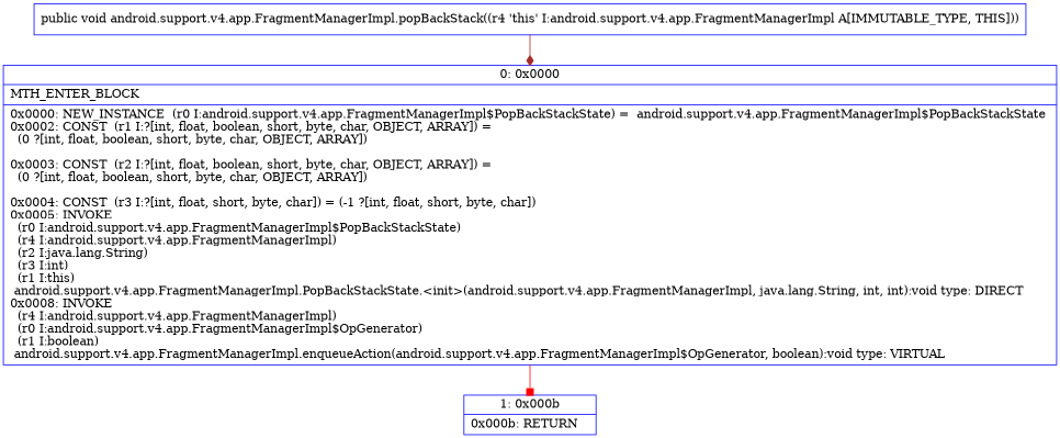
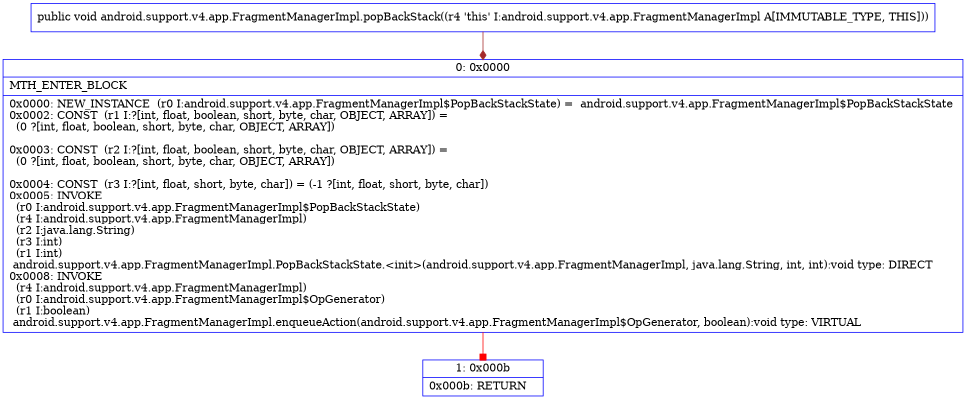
  digraph {
    node [shape=record color=blue]
-   n1 [label="{0\:\ 0x0000|MTH_ENTER_BLOCK\l|0x0000: NEW_INSTANCE  (r0 I:android.support.v4.app.FragmentManagerImpl$PopBackStackState) =  android.support.v4.app.FragmentManagerImpl$PopBackStackState \l0x0002: CONST  (r1 I:?[int, float, boolean, short, byte, char, OBJECT, ARRAY]) = \l  (0 ?[int, float, boolean, short, byte, char, OBJECT, ARRAY])\l \l0x0003: CONST  (r2 I:?[int, float, boolean, short, byte, char, OBJECT, ARRAY]) = \l  (0 ?[int, float, boolean, short, byte, char, OBJECT, ARRAY])\l \l0x0004: CONST  (r3 I:?[int, float, short, byte, char]) = (\-1 ?[int, float, short, byte, char]) \l0x0005: INVOKE  \l  (r0 I:android.support.v4.app.FragmentManagerImpl$PopBackStackState)\l  (r4 I:android.support.v4.app.FragmentManagerImpl)\l  (r2 I:java.lang.String)\l  (r3 I:int)\l  (r1 I:this)\l android.support.v4.app.FragmentManagerImpl.PopBackStackState.\<init\>(android.support.v4.app.FragmentManagerImpl, java.lang.String, int, int):void type: DIRECT \l0x0008: INVOKE  \l  (r4 I:android.support.v4.app.FragmentManagerImpl)\l  (r0 I:android.support.v4.app.FragmentManagerImpl$OpGenerator)\l  (r1 I:boolean)\l android.support.v4.app.FragmentManagerImpl.enqueueAction(android.support.v4.app.FragmentManagerImpl$OpGenerator, boolean):void type: VIRTUAL \l}"]
+   n1 [label="{0\:\ 0x0000|MTH_ENTER_BLOCK\l|0x0000: NEW_INSTANCE  (r0 I:android.support.v4.app.FragmentManagerImpl$PopBackStackState) =  android.support.v4.app.FragmentManagerImpl$PopBackStackState \l0x0002: CONST  (r1 I:?[int, float, boolean, short, byte, char, OBJECT, ARRAY]) = \l  (0 ?[int, float, boolean, short, byte, char, OBJECT, ARRAY])\l \l0x0003: CONST  (r2 I:?[int, float, boolean, short, byte, char, OBJECT, ARRAY]) = \l  (0 ?[int, float, boolean, short, byte, char, OBJECT, ARRAY])\l \l0x0004: CONST  (r3 I:?[int, float, short, byte, char]) = (\-1 ?[int, float, short, byte, char]) \l0x0005: INVOKE  \l  (r0 I:android.support.v4.app.FragmentManagerImpl$PopBackStackState)\l  (r4 I:android.support.v4.app.FragmentManagerImpl)\l  (r2 I:java.lang.String)\l  (r3 I:int)\l  (r1 I:int)\l android.support.v4.app.FragmentManagerImpl.PopBackStackState.\<init\>(android.support.v4.app.FragmentManagerImpl, java.lang.String, int, int):void type: DIRECT \l0x0008: INVOKE  \l  (r4 I:android.support.v4.app.FragmentManagerImpl)\l  (r0 I:android.support.v4.app.FragmentManagerImpl$OpGenerator)\l  (r1 I:boolean)\l android.support.v4.app.FragmentManagerImpl.enqueueAction(android.support.v4.app.FragmentManagerImpl$OpGenerator, boolean):void type: VIRTUAL \l}"]
    n2 [label="{1\:\ 0x000b|0x000b: RETURN   \l}"]
    n3 [label="{public void android.support.v4.app.FragmentManagerImpl.popBackStack((r4 'this' I:android.support.v4.app.FragmentManagerImpl A[IMMUTABLE_TYPE, THIS])) }"]
    n1 -> n2 [color=red arrowhead=box]
    n3 -> n1 [color=brown arrowhead=diamond]
  }
